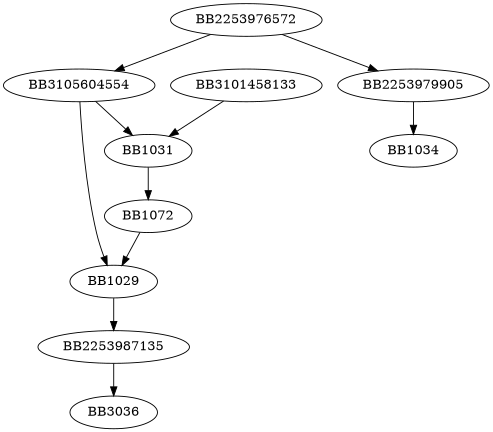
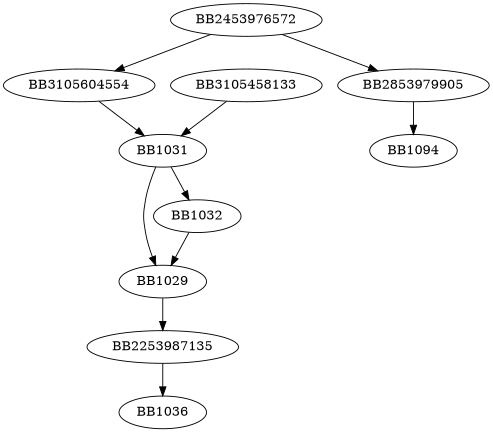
  digraph {
-   BB2253976572
+   BB2253976572 [label=BB2453976572]
    BB3105604554
-   BB2253979905
+   BB2253979905 [label=BB2853979905]
    BB1029
    BB1031
-   BB1034
-   BB3105458133 [label=BB3101458133]
+   BB1034 [label=BB1094]
+   BB3105458133
    n8 [label=BB2253987135]
-   BB1032 [label=BB1072]
-   BB1036 [label=BB3036]
+   BB1032
+   BB1036
    BB2253976572 -> BB3105604554
    BB2253976572 -> BB2253979905
-   BB3105604554 -> BB1029
+   BB1031 -> BB1029
    BB3105604554 -> BB1031
    BB2253979905 -> BB1034
    BB1029 -> n8
    BB1031 -> BB1032
    BB3105458133 -> BB1031
    n8 -> BB1036
    BB1032 -> BB1029
  }
